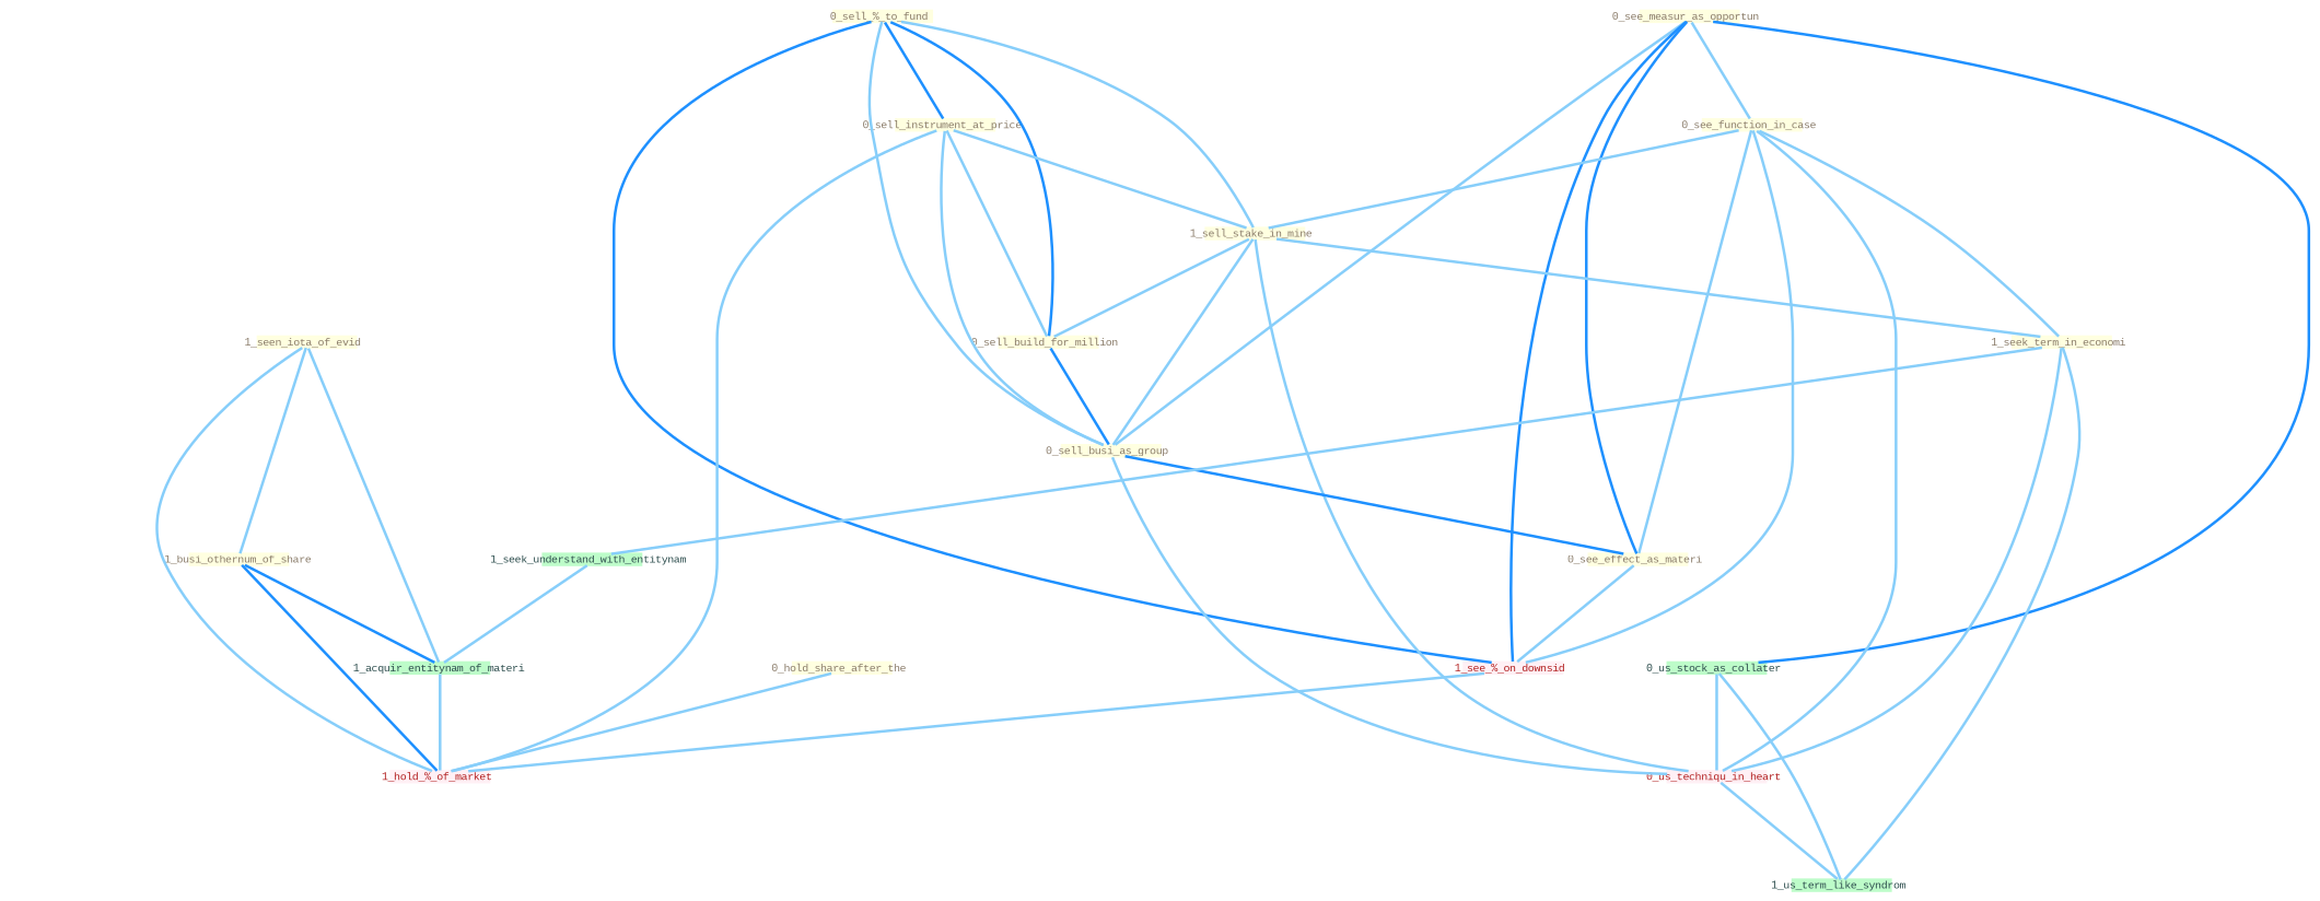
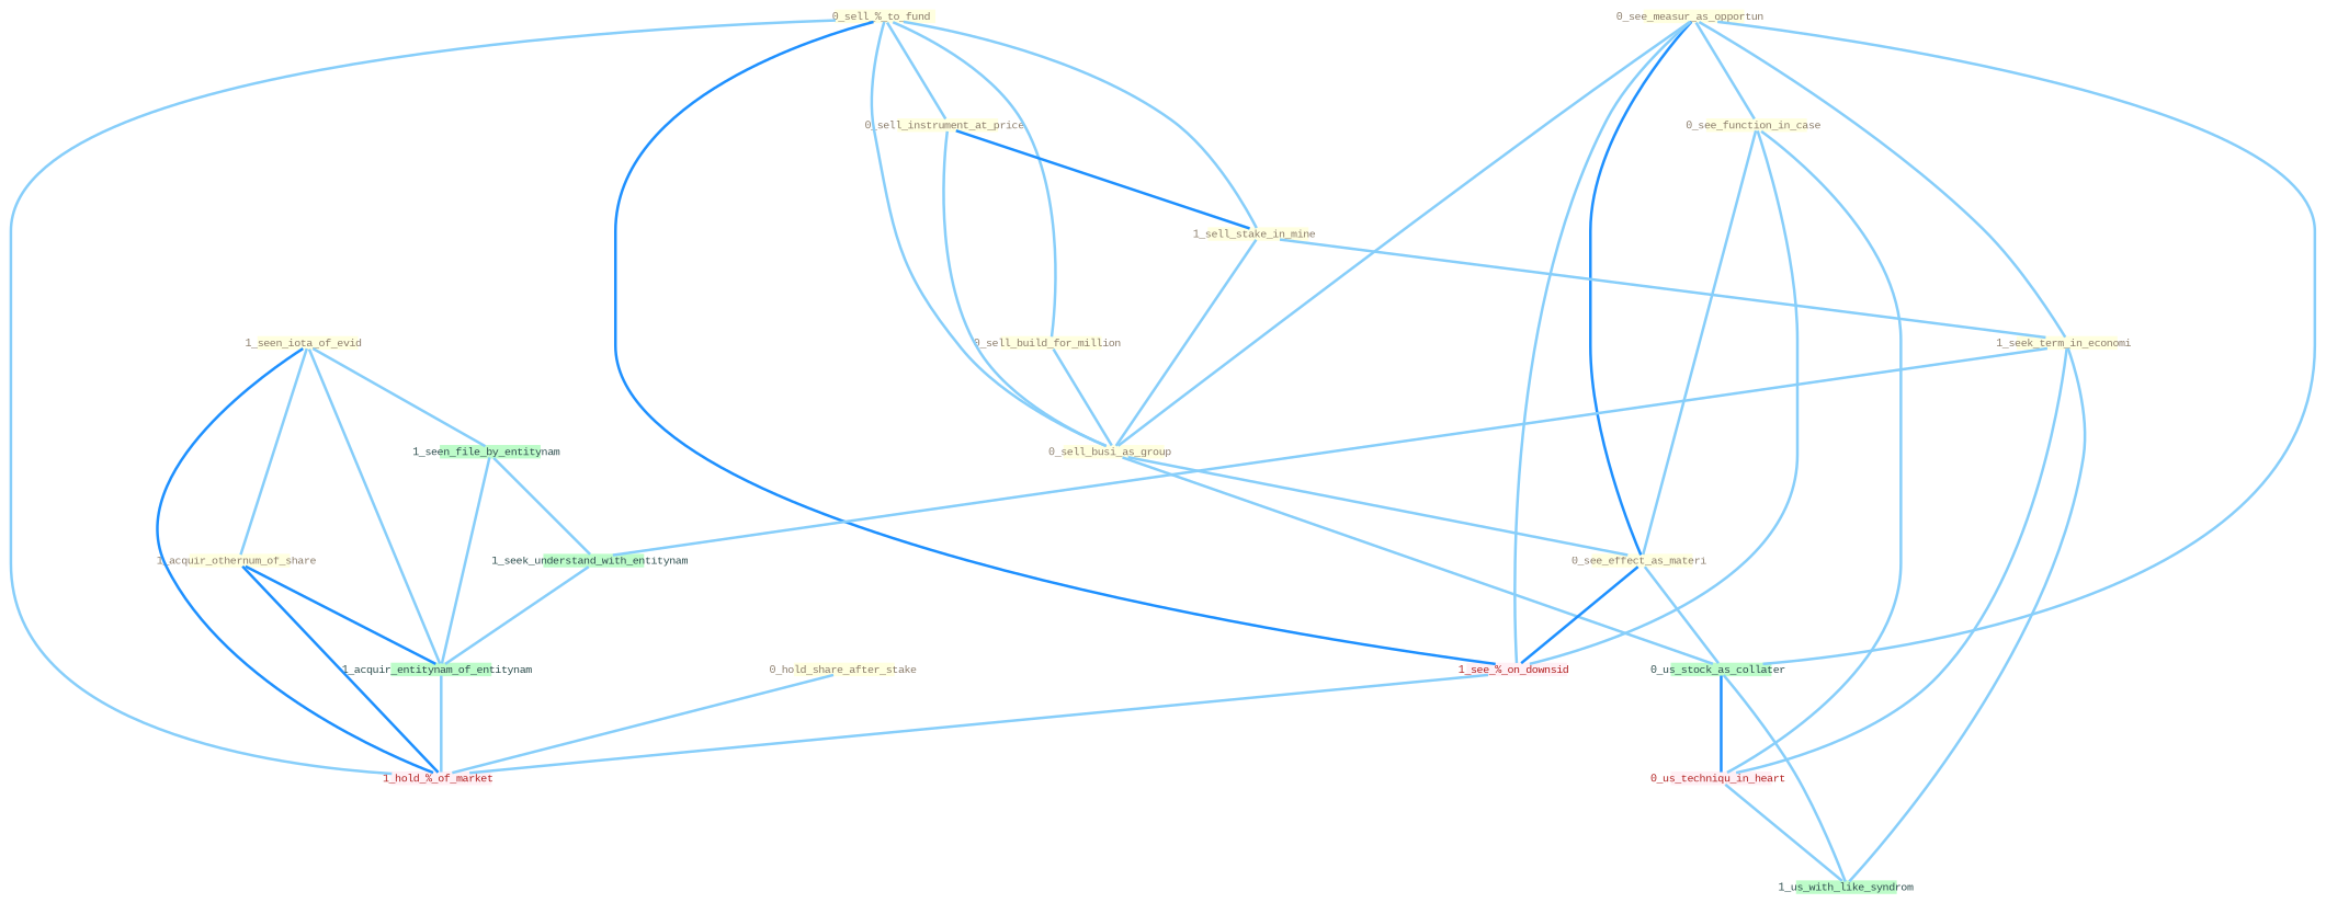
  graph {
    fontname="Liberation Mono"
    node [color="#ffffe0" fixedsize=true fontcolor="#8b7d6b" fontname="Liberation Mono" fontsize=4 shape=polygon style=filled]
    edge [color="#87cefa" fontname="Liberation Mono" w=1]
    "0_sell_%_to_fund " [height=.06 width=.5]
    "1_seen_iota_of_evid " [height=.06 width=.5]
    "0_sell_instrument_at_price " [height=.06 width=.5]
    "0_see_measur_as_opportun " [height=.06 width=.5]
-   "1_acquir_othernum_of_share " [height=.06 width=.5 label="1_busi_othernum_of_share"]
-   "0_hold_share_after_the " [height=.06 width=.5]
+   "1_acquir_othernum_of_share " [height=.06 width=.5]
+   "0_hold_share_after_the " [height=.06 width=.5 label="0_hold_share_after_stake"]
    "0_see_function_in_case " [height=.06 width=.5]
    "1_sell_stake_in_mine " [height=.06 width=.5]
    "0_sell_build_for_million " [height=.06 width=.5]
    "0_sell_busi_as_group " [height=.06 width=.5]
    "0_see_effect_as_materi " [height=.06 width=.5]
    "1_seek_term_in_economi " [height=.06 width=.5]
    "0_us_techniqu_in_heart " [color="#fff0f5" fontcolor="#b22222" height=.06 width=.5]
    "1_see_%_on_downsid " [color="#fff0f5" fontcolor="#b22222" height=.06 width=.5]
    "1_hold_%_of_market " [color="#fff0f5" fontcolor="#b22222" height=.06 width=.5]
-   "1_acquir_entitynam_of_entitynam " [color="#BDFCC9" fontcolor="#2f4f4f" height=.06 width=.5 label="1_acquir_entitynam_of_materi"]
+   "1_seen_file_by_entitynam " [color="#BDFCC9" fontcolor="#2f4f4f" height=.06 width=.5]
+   "1_acquir_entitynam_of_entitynam " [color="#BDFCC9" fontcolor="#2f4f4f" height=.06 width=.5]
    "0_us_stock_as_collater " [color="#BDFCC9" fontcolor="#2f4f4f" height=.06 width=.5]
    "1_seek_understand_with_entitynam " [color="#BDFCC9" fontcolor="#2f4f4f" height=.06 width=.5]
-   "1_us_term_like_syndrom " [color="#BDFCC9" fontcolor="#2f4f4f" height=.06 width=.5]
+   "1_us_term_like_syndrom " [color="#BDFCC9" fontcolor="#2f4f4f" height=.06 width=.5 label="1_us_with_like_syndrom"]
    subgraph sub_1 {
      "0_sell_%_to_fund "
      "1_seen_iota_of_evid "
      "0_sell_instrument_at_price "
      "0_see_measur_as_opportun "
      "1_acquir_othernum_of_share "
      "0_hold_share_after_the "
      "0_see_function_in_case "
      "1_sell_stake_in_mine "
      "0_sell_build_for_million "
      "0_sell_busi_as_group "
      "0_see_effect_as_materi "
      "1_seek_term_in_economi "
    }
    subgraph sub_2 {
      "0_us_techniqu_in_heart "
      "1_see_%_on_downsid "
      "1_hold_%_of_market "
    }
-   "0_sell_%_to_fund " -- "0_sell_instrument_at_price " [color="#1e90ff"]
+   "0_sell_%_to_fund " -- "0_sell_instrument_at_price "
    "0_sell_%_to_fund " -- "1_sell_stake_in_mine "
-   "0_sell_%_to_fund " -- "0_sell_build_for_million " [color="#1e90ff"]
+   "0_sell_%_to_fund " -- "0_sell_build_for_million "
    "0_sell_%_to_fund " -- "0_sell_busi_as_group "
    "0_sell_%_to_fund " -- "1_see_%_on_downsid " [color="#1e90ff"]
-   "0_sell_instrument_at_price " -- "1_hold_%_of_market "
+   "0_sell_%_to_fund " -- "1_hold_%_of_market "
    "1_seen_iota_of_evid " -- "1_acquir_othernum_of_share "
-   "1_seen_iota_of_evid " -- "1_hold_%_of_market "
+   "1_seen_iota_of_evid " -- "1_hold_%_of_market " [color="#1e90ff"]
+   "1_seen_iota_of_evid " -- "1_seen_file_by_entitynam "
    "1_seen_iota_of_evid " -- "1_acquir_entitynam_of_entitynam "
-   "0_sell_instrument_at_price " -- "1_sell_stake_in_mine "
-   "0_sell_instrument_at_price " -- "0_sell_build_for_million "
+   "0_sell_instrument_at_price " -- "1_sell_stake_in_mine " [color="#1e90ff"]
    "0_sell_instrument_at_price " -- "0_sell_busi_as_group "
    "0_see_measur_as_opportun " -- "0_see_function_in_case "
    "0_see_measur_as_opportun " -- "0_sell_busi_as_group "
    "0_see_measur_as_opportun " -- "0_see_effect_as_materi " [color="#1e90ff" w=2]
-   "0_see_measur_as_opportun " -- "1_see_%_on_downsid " [color="#1e90ff"]
-   "0_see_measur_as_opportun " -- "0_us_stock_as_collater " [color="#1e90ff"]
+   "0_see_measur_as_opportun " -- "1_see_%_on_downsid "
+   "0_see_measur_as_opportun " -- "0_us_stock_as_collater "
    "1_acquir_othernum_of_share " -- "1_hold_%_of_market " [color="#1e90ff"]
    "1_acquir_othernum_of_share " -- "1_acquir_entitynam_of_entitynam " [color="#1e90ff" w=2]
    "0_hold_share_after_the " -- "1_hold_%_of_market "
-   "0_see_function_in_case " -- "1_sell_stake_in_mine "
    "0_see_function_in_case " -- "0_see_effect_as_materi "
-   "0_see_function_in_case " -- "1_seek_term_in_economi "
+   "0_see_measur_as_opportun " -- "1_seek_term_in_economi "
    "0_see_function_in_case " -- "0_us_techniqu_in_heart "
    "0_see_function_in_case " -- "1_see_%_on_downsid "
-   "1_sell_stake_in_mine " -- "0_sell_build_for_million "
    "1_sell_stake_in_mine " -- "0_sell_busi_as_group "
    "1_sell_stake_in_mine " -- "1_seek_term_in_economi "
-   "1_sell_stake_in_mine " -- "0_us_techniqu_in_heart "
-   "0_sell_build_for_million " -- "0_sell_busi_as_group " [color="#1e90ff"]
-   "0_sell_busi_as_group " -- "0_see_effect_as_materi " [color="#1e90ff"]
-   "0_sell_busi_as_group " -- "0_us_techniqu_in_heart "
-   "0_see_effect_as_materi " -- "1_see_%_on_downsid "
+   "0_sell_build_for_million " -- "0_sell_busi_as_group "
+   "0_sell_busi_as_group " -- "0_see_effect_as_materi "
+   "0_sell_busi_as_group " -- "0_us_stock_as_collater "
+   "0_see_effect_as_materi " -- "1_see_%_on_downsid " [color="#1e90ff"]
+   "0_see_effect_as_materi " -- "0_us_stock_as_collater "
    "1_seek_term_in_economi " -- "0_us_techniqu_in_heart "
    "1_seek_term_in_economi " -- "1_seek_understand_with_entitynam "
    "1_seek_term_in_economi " -- "1_us_term_like_syndrom "
    "0_us_techniqu_in_heart " -- "1_us_term_like_syndrom "
    "1_see_%_on_downsid " -- "1_hold_%_of_market "
+   "1_seen_file_by_entitynam " -- "1_acquir_entitynam_of_entitynam "
+   "1_seen_file_by_entitynam " -- "1_seek_understand_with_entitynam "
    "1_acquir_entitynam_of_entitynam " -- "1_hold_%_of_market "
-   "0_us_stock_as_collater " -- "0_us_techniqu_in_heart "
+   "0_us_stock_as_collater " -- "0_us_techniqu_in_heart " [color="#1e90ff"]
    "0_us_stock_as_collater " -- "1_us_term_like_syndrom "
    "1_seek_understand_with_entitynam " -- "1_acquir_entitynam_of_entitynam "
  }
